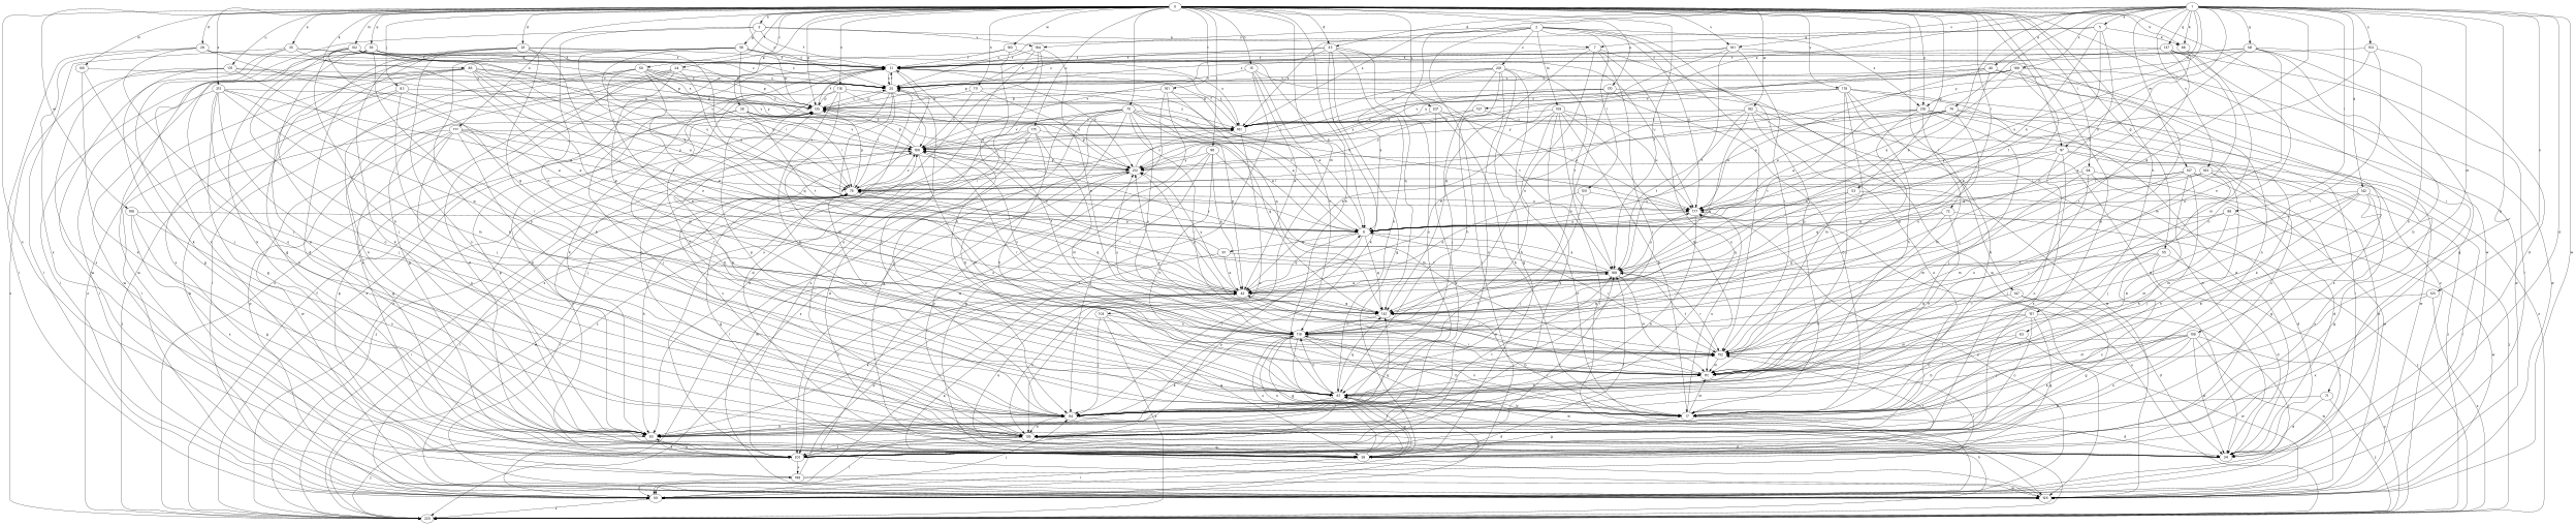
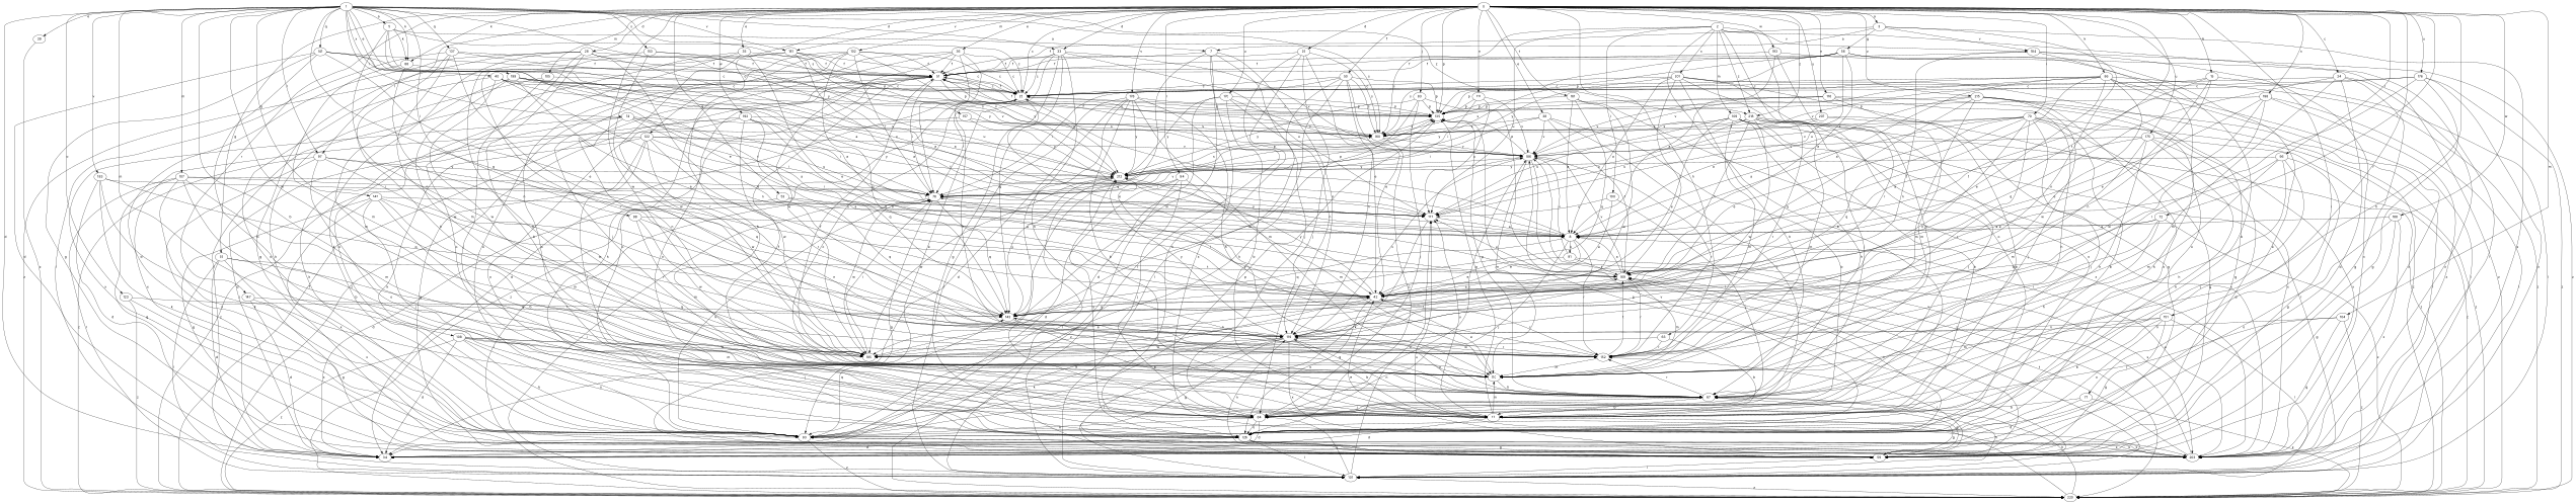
  strict digraph {
    fontname=Inter
    node [fontname=Inter]
    edge [fontname=Inter]
    0
    3
    15
    24
    25
    28
    29
    33
    35
    36
    38
    50
    53
    55
    63
    67
    70
    71
    72
    83
    86
    88
    94
    96
    97
    102
    104
    105
    111
    116
    122
    135
    147
    151
    161
    169
    170
    175
    176
    178
    181
    188
    192
    193
    195
    198
    207
    215
    218
    184
    7
    51
    56
    n54 [label=119]
    203
    42
    101
    34
    143
    59
    110
    76
    220
    17
    126
    8
    93
    160
    84
    177
    186
    152
    212
    1
    5
+   39
    40
    74
    98
    107
    108
    123
    137
    141
    142
    153
    157
    183
    199
    2
    100
    109
    201
    91
    0 -> 3 [label=a]
    0 -> 15 [label=b]
    0 -> 24 [label=c]
    0 -> 25 [label=c]
    0 -> 28 [label=d]
    0 -> 29 [label=d]
    0 -> 33 [label=d]
    0 -> 35 [label=e]
    0 -> 36 [label=e]
    0 -> 38 [label=e]
    0 -> 50 [label=f]
    0 -> 53 [label=g]
    0 -> 55 [label=g]
    0 -> 63 [label=h]
    0 -> 67 [label=h]
    0 -> 70 [label=i]
    0 -> 71 [label=i]
    0 -> 72 [label=i]
    0 -> 83 [label=j]
    0 -> 86 [label=k]
    0 -> 88 [label=k]
    0 -> 94 [label=l]
    0 -> 96 [label=l]
    0 -> 97 [label=l]
    0 -> 102 [label=m]
    0 -> 104 [label=m]
    0 -> 105 [label=m]
    0 -> 111 [label=n]
    0 -> 116 [label=n]
    0 -> 122 [label=o]
    0 -> 135 [label=p]
    0 -> 147 [label=r]
    0 -> 151 [label=r]
    0 -> 161 [label=t]
    0 -> 169 [label=t]
    0 -> 170 [label=u]
    0 -> 175 [label=u]
    0 -> 176 [label=u]
    0 -> 178 [label=v]
    0 -> 181 [label=v]
    0 -> 188 [label=w]
    0 -> 192 [label=w]
    0 -> 193 [label=w]
    0 -> 195 [label=w]
    0 -> 198 [label=x]
    0 -> 207 [label=y]
    0 -> 215 [label=z]
    0 -> 218 [label=z]
    3 -> 184 [label=v]
    3 -> 7 [label=a]
    3 -> 51 [label=f]
    3 -> 56 [label=g]
    3 -> n54 [label=n]
    3 -> 203 [label=x]
    15 -> 25 [label=c]
    15 -> 169 [label=t]
    15 -> n54 [label=n]
    15 -> 42 [label=e]
    15 -> 101 [label=l]
    24 -> 25 [label=c]
    24 -> 203 [label=x]
    24 -> 34 [label=d]
    24 -> 143 [label=q]
    24 -> 59 [label=g]
    24 -> 110 [label=m]
    25 -> 135 [label=p]
    25 -> 51 [label=f]
    25 -> 42 [label=e]
    25 -> 34 [label=d]
    25 -> 76 [label=i]
    25 -> 220 [label=z]
    28 -> 51 [label=f]
    28 -> n54 [label=n]
    28 -> 34 [label=d]
    28 -> 59 [label=g]
    28 -> 17 [label=b]
    28 -> 126 [label=o]
    28 -> 8 [label=a]
    28 -> 93 [label=k]
    29 -> 51 [label=f]
    29 -> 203 [label=x]
    29 -> 42 [label=e]
    29 -> 101 [label=l]
    29 -> 160 [label=s]
    29 -> 84 [label=j]
    33 -> 25 [label=c]
    33 -> 67 [label=h]
    33 -> 51 [label=f]
    33 -> 143 [label=q]
    33 -> 59 [label=g]
    33 -> 93 [label=k]
    33 -> 177 [label=u]
    33 -> 186 [label=v]
    35 -> 135 [label=p]
    35 -> 195 [label=w]
    35 -> 51 [label=f]
    35 -> 42 [label=e]
    35 -> 101 [label=l]
    35 -> 93 [label=k]
    36 -> 25 [label=c]
    36 -> 67 [label=h]
    36 -> 195 [label=w]
    36 -> 51 [label=f]
    36 -> 76 [label=i]
    36 -> 126 [label=o]
    36 -> 93 [label=k]
    38 -> 169 [label=t]
    38 -> 76 [label=i]
    38 -> 17 [label=b]
    38 -> 160 [label=s]
    38 -> 84 [label=j]
    38 -> 186 [label=v]
    50 -> 25 [label=c]
    50 -> 135 [label=p]
    50 -> n54 [label=n]
    50 -> 42 [label=e]
    50 -> 101 [label=l]
    50 -> 76 [label=i]
    50 -> 93 [label=k]
    50 -> 160 [label=s]
    53 -> 34 [label=d]
    53 -> 143 [label=q]
    53 -> 177 [label=u]
    55 -> 169 [label=t]
    55 -> 203 [label=x]
    55 -> 101 [label=l]
    55 -> 34 [label=d]
    55 -> 152 [label=r]
    63 -> 195 [label=w]
    63 -> 17 [label=b]
    63 -> 152 [label=r]
    67 -> 25 [label=c]
    67 -> 135 [label=p]
    67 -> n54 [label=n]
    67 -> 143 [label=q]
    67 -> 59 [label=g]
    67 -> 17 [label=b]
    67 -> 84 [label=j]
    67 -> 152 [label=r]
    70 -> n54 [label=n]
    70 -> 203 [label=x]
    70 -> 42 [label=e]
    70 -> 143 [label=q]
    70 -> 59 [label=g]
    70 -> 220 [label=z]
    70 -> 17 [label=b]
    70 -> 8 [label=a]
    70 -> 160 [label=s]
    70 -> 84 [label=j]
    70 -> 186 [label=v]
    70 -> 152 [label=r]
    71 -> 34 [label=d]
    71 -> 220 [label=z]
    71 -> 17 [label=b]
    72 -> 67 [label=h]
    72 -> 143 [label=q]
    72 -> 220 [label=z]
    72 -> 8 [label=a]
    72 -> 152 [label=r]
    83 -> 135 [label=p]
    83 -> 195 [label=w]
    83 -> 101 [label=l]
    83 -> 84 [label=j]
    83 -> 212 [label=y]
    86 -> 25 [label=c]
    86 -> 135 [label=p]
    86 -> 169 [label=t]
    86 -> 195 [label=w]
    86 -> 203 [label=x]
    86 -> 42 [label=e]
    86 -> 101 [label=l]
    86 -> 220 [label=z]
    86 -> 8 [label=a]
    86 -> 186 [label=v]
-   141 -> n54 [label=n]
+   88 -> n54 [label=n]
    88 -> 110 [label=m]
    88 -> 8 [label=a]
    94 -> 34 [label=d]
    94 -> 110 [label=m]
    94 -> 76 [label=i]
    94 -> 220 [label=z]
    94 -> 84 [label=j]
    96 -> 67 [label=h]
    96 -> 42 [label=e]
    96 -> 59 [label=g]
    96 -> 110 [label=m]
    96 -> 84 [label=j]
    96 -> 212 [label=y]
    97 -> 195 [label=w]
    97 -> 203 [label=x]
    97 -> 143 [label=q]
    97 -> 220 [label=z]
    97 -> 126 [label=o]
    97 -> 212 [label=y]
    102 -> 25 [label=c]
    102 -> 67 [label=h]
    102 -> 51 [label=f]
    102 -> 143 [label=q]
    102 -> 76 [label=i]
    102 -> 126 [label=o]
    102 -> 84 [label=j]
    102 -> 212 [label=y]
    104 -> n54 [label=n]
    104 -> 59 [label=g]
    104 -> 220 [label=z]
    104 -> 84 [label=j]
    105 -> 25 [label=c]
    105 -> 93 [label=k]
    105 -> 84 [label=j]
    111 -> 135 [label=p]
    111 -> 177 [label=u]
    111 -> 186 [label=v]
    111 -> 212 [label=y]
    116 -> 67 [label=h]
    116 -> 135 [label=p]
    116 -> 110 [label=m]
    116 -> 93 [label=k]
    116 -> 160 [label=s]
    116 -> 186 [label=v]
    122 -> 195 [label=w]
    122 -> 59 [label=g]
    122 -> 76 [label=i]
    122 -> 220 [label=z]
    122 -> 93 [label=k]
    122 -> 84 [label=j]
    122 -> 186 [label=v]
    122 -> 152 [label=r]
    122 -> 212 [label=y]
    135 -> 25 [label=c]
    135 -> 51 [label=f]
    135 -> 160 [label=s]
    147 -> 34 [label=d]
    147 -> 143 [label=q]
    147 -> 59 [label=g]
    151 -> n54 [label=n]
    151 -> 101 [label=l]
    151 -> 59 [label=g]
    151 -> 110 [label=m]
    151 -> 17 [label=b]
    151 -> 126 [label=o]
    161 -> 135 [label=p]
    161 -> 195 [label=w]
    161 -> 203 [label=x]
    161 -> 143 [label=q]
    161 -> 8 [label=a]
    169 -> 42 [label=e]
    169 -> 110 [label=m]
    169 -> 8 [label=a]
    169 -> 177 [label=u]
    169 -> 186 [label=v]
    169 -> 152 [label=r]
    170 -> 135 [label=p]
    170 -> n54 [label=n]
    170 -> 34 [label=d]
    170 -> 17 [label=b]
    170 -> 186 [label=v]
    170 -> 212 [label=y]
    175 -> 67 [label=h]
    175 -> 34 [label=d]
    175 -> 110 [label=m]
    175 -> 220 [label=z]
    175 -> 8 [label=a]
    175 -> 93 [label=k]
    175 -> 186 [label=v]
    176 -> 25 [label=c]
    176 -> 203 [label=x]
    176 -> 59 [label=g]
    176 -> 220 [label=z]
    176 -> 186 [label=v]
    176 -> 152 [label=r]
    178 -> 67 [label=h]
    178 -> 135 [label=p]
    178 -> 101 [label=l]
    178 -> 34 [label=d]
    178 -> 110 [label=m]
    178 -> 17 [label=b]
    178 -> 84 [label=j]
    178 -> 212 [label=y]
    181 -> 25 [label=c]
    181 -> 169 [label=t]
    181 -> 51 [label=f]
    181 -> 220 [label=z]
    181 -> 152 [label=r]
    181 -> 212 [label=y]
    188 -> 203 [label=x]
    188 -> 59 [label=g]
    188 -> 126 [label=o]
    188 -> 8 [label=a]
    192 -> 169 [label=t]
    192 -> 195 [label=w]
    192 -> 42 [label=e]
    192 -> 34 [label=d]
    192 -> 143 [label=q]
    192 -> 126 [label=o]
    192 -> 160 [label=s]
    193 -> 67 [label=h]
    193 -> 51 [label=f]
    193 -> 220 [label=z]
    193 -> 8 [label=a]
    195 -> 42 [label=e]
    195 -> 76 [label=i]
    198 -> 135 [label=p]
    198 -> 195 [label=w]
-   203 -> 198 [label=x]
+   198 -> 203 [label=x]
    198 -> 42 [label=e]
    198 -> 101 [label=l]
    198 -> 152 [label=r]
    207 -> 203 [label=x]
    207 -> 17 [label=b]
    207 -> 160 [label=s]
    207 -> 177 [label=u]
    215 -> 135 [label=p]
    215 -> 101 [label=l]
    215 -> 143 [label=q]
    215 -> 59 [label=g]
    215 -> 110 [label=m]
    215 -> 126 [label=o]
    215 -> 8 [label=a]
    215 -> 84 [label=j]
    218 -> 169 [label=t]
    218 -> 195 [label=w]
    218 -> 110 [label=m]
    218 -> 220 [label=z]
    218 -> 160 [label=s]
    218 -> 84 [label=j]
    218 -> 177 [label=u]
    218 -> 152 [label=r]
    184 -> 51 [label=f]
    184 -> n54 [label=n]
    184 -> 203 [label=x]
    184 -> 220 [label=z]
    184 -> 126 [label=o]
    7 -> 195 [label=w]
    7 -> 51 [label=f]
    7 -> n54 [label=n]
    7 -> 143 [label=q]
    7 -> 126 [label=o]
    7 -> 84 [label=j]
    51 -> 25 [label=c]
    51 -> 76 [label=i]
    51 -> 220 [label=z]
    51 -> 126 [label=o]
    51 -> 93 [label=k]
    51 -> 160 [label=s]
    51 -> 212 [label=y]
    56 -> 135 [label=p]
    56 -> 51 [label=f]
    56 -> 17 [label=b]
    56 -> 8 [label=a]
    56 -> 93 [label=k]
    56 -> 160 [label=s]
    56 -> 177 [label=u]
    56 -> 212 [label=y]
    n54 -> 169 [label=t]
    n54 -> 195 [label=w]
    n54 -> 203 [label=x]
    n54 -> 101 [label=l]
    n54 -> 59 [label=g]
    n54 -> 17 [label=b]
    n54 -> 93 [label=k]
    n54 -> 186 [label=v]
    n54 -> 152 [label=r]
    n54 -> 212 [label=y]
    203 -> 169 [label=t]
    203 -> 8 [label=a]
    203 -> 93 [label=k]
    203 -> 186 [label=v]
    42 -> 143 [label=q]
    42 -> 76 [label=i]
    42 -> 126 [label=o]
    42 -> 93 [label=k]
    42 -> 152 [label=r]
    42 -> 212 [label=y]
    101 -> 67 [label=h]
    101 -> 135 [label=p]
    101 -> 76 [label=i]
    101 -> 220 [label=z]
    101 -> 84 [label=j]
    101 -> 177 [label=u]
    143 -> n54 [label=n]
    143 -> 17 [label=b]
    143 -> 212 [label=y]
    59 -> 169 [label=t]
    59 -> n54 [label=n]
    59 -> 42 [label=e]
    59 -> 101 [label=l]
    59 -> 152 [label=r]
    110 -> 67 [label=h]
    110 -> 51 [label=f]
    110 -> 42 [label=e]
    76 -> 135 [label=p]
    76 -> 195 [label=w]
    76 -> 143 [label=q]
    76 -> 59 [label=g]
    76 -> 93 [label=k]
    76 -> 177 [label=u]
    76 -> 186 [label=v]
    220 -> 67 [label=h]
    220 -> 51 [label=f]
    220 -> 76 [label=i]
    220 -> 177 [label=u]
    17 -> 135 [label=p]
    17 -> n54 [label=n]
    17 -> 34 [label=d]
    17 -> 59 [label=g]
    17 -> 110 [label=m]
    17 -> 177 [label=u]
    126 -> 169 [label=t]
    126 -> 203 [label=x]
    126 -> 101 [label=l]
    126 -> 34 [label=d]
    126 -> 59 [label=g]
    126 -> 186 [label=v]
    126 -> 212 [label=y]
    8 -> 25 [label=c]
    8 -> 42 [label=e]
    8 -> 143 [label=q]
    8 -> 84 [label=j]
    8 -> 152 [label=r]
    8 -> 91 [label=k]
    93 -> 135 [label=p]
    93 -> 203 [label=x]
    93 -> 143 [label=q]
    93 -> 220 [label=z]
    160 -> 51 [label=f]
    160 -> 126 [label=o]
    160 -> 186 [label=v]
    84 -> 51 [label=f]
    84 -> 34 [label=d]
    84 -> 126 [label=o]
    84 -> 93 [label=k]
    84 -> 186 [label=v]
    177 -> 8 [label=a]
    177 -> 93 [label=k]
    186 -> 135 [label=p]
    186 -> 110 [label=m]
    186 -> 220 [label=z]
    186 -> 152 [label=r]
    186 -> 212 [label=y]
    152 -> 169 [label=t]
    152 -> 110 [label=m]
    152 -> 212 [label=y]
    212 -> 135 [label=p]
    212 -> 195 [label=w]
    212 -> 101 [label=l]
    212 -> 76 [label=i]
    212 -> 160 [label=s]
    1 -> 33 [label=d]
    1 -> 88 [label=k]
    1 -> 97 [label=l]
    1 -> 181 [label=v]
    1 -> 195 [label=w]
    1 -> 218 [label=z]
    1 -> 42 [label=e]
    1 -> 34 [label=d]
    1 -> 143 [label=q]
    1 -> 17 [label=b]
    1 -> 160 [label=s]
    1 -> 212 [label=y]
    1 -> 5 [label=a]
+   1 -> 39 [label=e]
    1 -> 40 [label=e]
    1 -> 74 [label=i]
    1 -> 98 [label=l]
    1 -> 107 [label=m]
    1 -> 108 [label=m]
    1 -> 123 [label=o]
    1 -> 137 [label=q]
    1 -> 141 [label=q]
    1 -> 142 [label=q]
    1 -> 153 [label=s]
    1 -> 157 [label=s]
    1 -> 183 [label=v]
    1 -> 199 [label=x]
    5 -> 25 [label=c]
    5 -> 88 [label=k]
    5 -> 169 [label=t]
    5 -> 7 [label=a]
    5 -> n54 [label=n]
    5 -> 8 [label=a]
+   39 -> 220 [label=z]
    40 -> 25 [label=c]
    40 -> 195 [label=w]
    40 -> 42 [label=e]
    40 -> 126 [label=o]
    40 -> 8 [label=a]
    40 -> 186 [label=v]
    74 -> n54 [label=n]
    74 -> 203 [label=x]
    74 -> 76 [label=i]
    74 -> 8 [label=a]
    74 -> 93 [label=k]
    74 -> 160 [label=s]
    74 -> 177 [label=u]
    98 -> 195 [label=w]
    98 -> n54 [label=n]
    98 -> 110 [label=m]
    98 -> 8 [label=a]
    107 -> 101 [label=l]
    107 -> 59 [label=g]
    107 -> 110 [label=m]
    107 -> 76 [label=i]
    107 -> 17 [label=b]
    107 -> 8 [label=a]
    107 -> 93 [label=k]
    108 -> 195 [label=w]
    108 -> 34 [label=d]
    108 -> 110 [label=m]
    108 -> 220 [label=z]
    108 -> 126 [label=o]
    108 -> 93 [label=k]
    108 -> 84 [label=j]
    108 -> 152 [label=r]
    123 -> 203 [label=x]
    123 -> 143 [label=q]
    123 -> 220 [label=z]
    137 -> 67 [label=h]
    137 -> 51 [label=f]
    137 -> 101 [label=l]
    137 -> 110 [label=m]
    137 -> 186 [label=v]
    137 -> 152 [label=r]
    141 -> 25 [label=c]
    141 -> 51 [label=f]
    141 -> 42 [label=e]
    141 -> 34 [label=d]
    141 -> 59 [label=g]
    141 -> 17 [label=b]
    141 -> 177 [label=u]
    142 -> 203 [label=x]
    142 -> 59 [label=g]
    142 -> 110 [label=m]
    142 -> 17 [label=b]
    142 -> 84 [label=j]
    142 -> 177 [label=u]
    142 -> 152 [label=r]
    153 -> 67 [label=h]
    153 -> 51 [label=f]
    153 -> 177 [label=u]
    153 -> 152 [label=r]
    157 -> 203 [label=x]
    157 -> 160 [label=s]
    157 -> 212 [label=y]
    183 -> 34 [label=d]
    183 -> 143 [label=q]
    183 -> 76 [label=i]
    183 -> 93 [label=k]
    183 -> 84 [label=j]
    199 -> 25 [label=c]
    199 -> 135 [label=p]
    199 -> 195 [label=w]
    199 -> 42 [label=e]
    199 -> 110 [label=m]
    199 -> 8 [label=a]
    199 -> 160 [label=s]
    2 -> 218 [label=z]
    2 -> 184 [label=v]
    2 -> 101 [label=l]
    2 -> 17 [label=b]
    2 -> 126 [label=o]
    2 -> 160 [label=s]
    2 -> 177 [label=u]
    2 -> 152 [label=r]
    2 -> 100 [label=l]
    2 -> 109 [label=m]
    2 -> 201 [label=x]
    100 -> 42 [label=e]
    100 -> 84 [label=j]
    100 -> 177 [label=u]
    109 -> 67 [label=h]
    109 -> 203 [label=x]
    109 -> 42 [label=e]
    109 -> 101 [label=l]
    109 -> 110 [label=m]
    109 -> 17 [label=b]
    109 -> 160 [label=s]
    109 -> 177 [label=u]
    201 -> 25 [label=c]
    201 -> 67 [label=h]
    201 -> 169 [label=t]
    201 -> 59 [label=g]
    201 -> 76 [label=i]
    201 -> 220 [label=z]
    201 -> 126 [label=o]
    201 -> 8 [label=a]
    201 -> 84 [label=j]
    91 -> 169 [label=t]
    91 -> 203 [label=s]
    91 -> 42 [label=e]
    91 -> 186 [label=v]
  }
